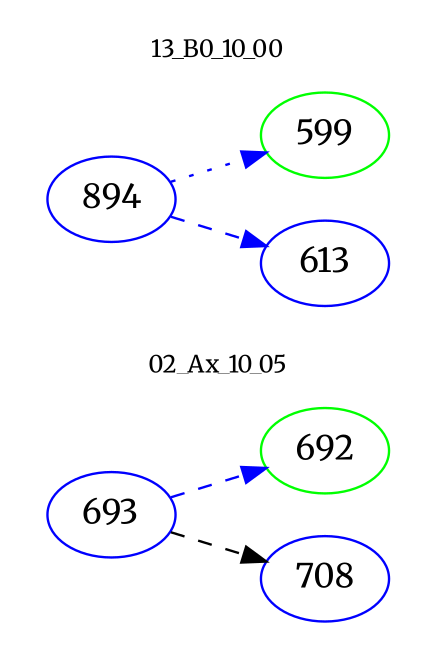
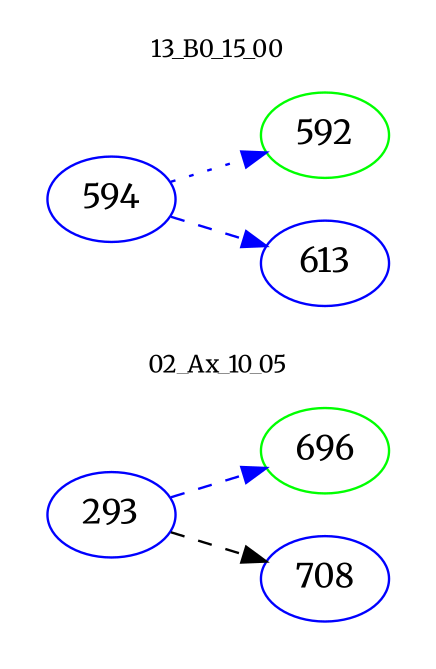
  digraph {
    fontname=Merriweather
    rankdir=LR
    node [color=blue fontname=Merriweather]
    edge [color=blue fontname=Merriweather style=dashed]
-   n1 [label=693]
+   n1 [label=293]
    n2 [label=708]
-   n3 [color=green label=692]
-   n4 [label=894]
+   n3 [color=green label=696]
+   n4 [label=594]
    n5 [label=613]
-   n6 [color=green label=599]
+   n6 [color=green label=592]
    subgraph cluster_1 {
      color=white
      fontsize=10
      label="02_Ax_10_05"
      n1
      n2
      n3
    }
    subgraph cluster_2 {
      color=white
      fontsize=10
-     label="13_B0_10_00"
+     label="13_B0_15_00"
      n4
      n5
      n6
    }
    n1 -> n2 [color=black]
    n1 -> n3
    n4 -> n5
    n4 -> n6 [style=dotted]
  }
